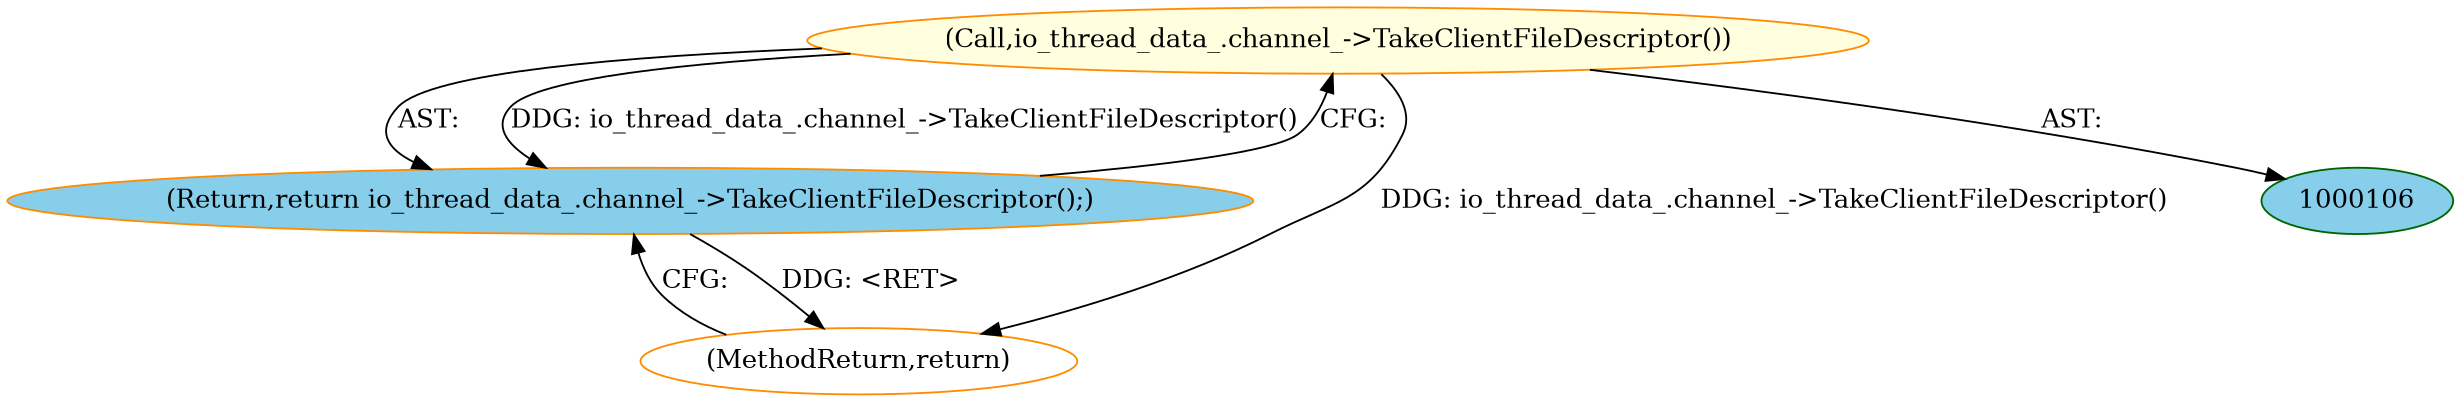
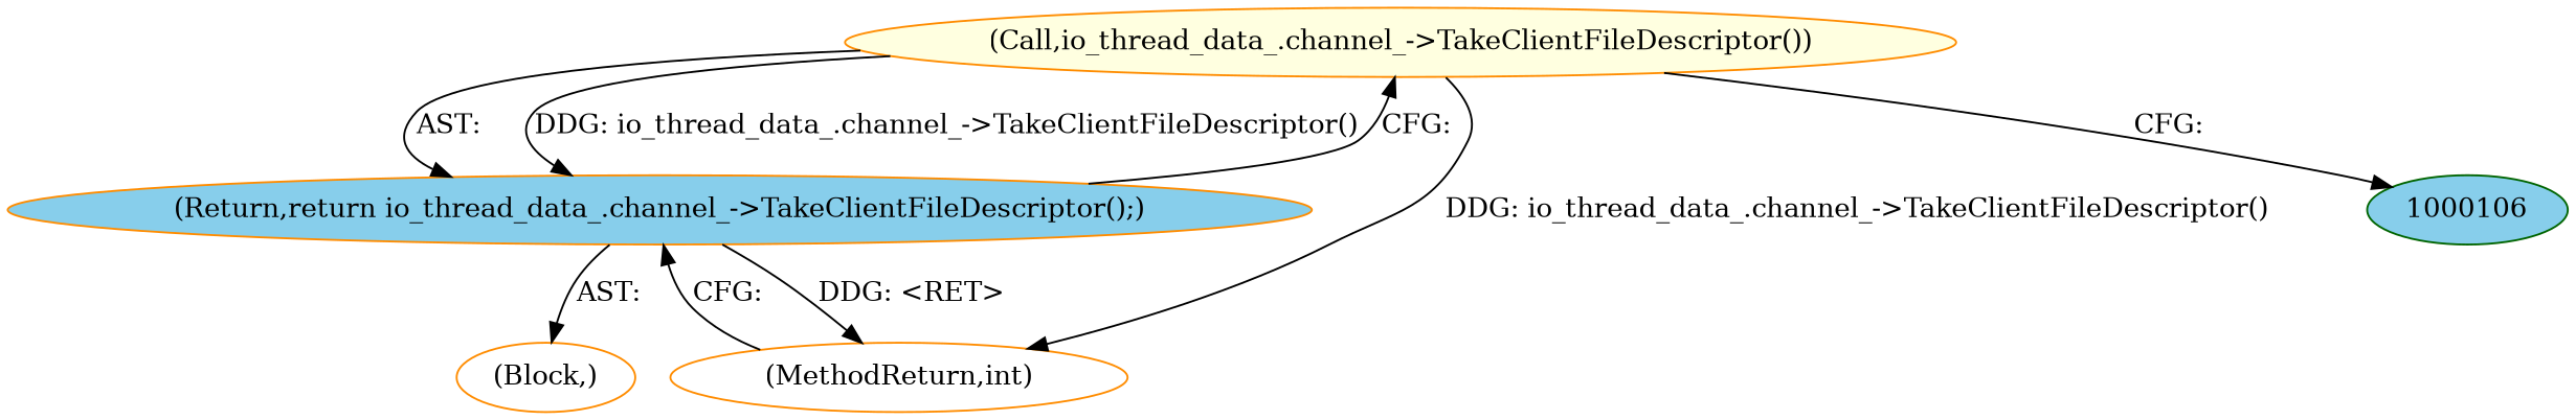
  digraph {
    node [color=darkorange fillcolor=skyblue style=filled]
    n1 [fillcolor=lightyellow label="(Call,io_thread_data_.channel_->TakeClientFileDescriptor())"]
    n2 [label="(Return,return io_thread_data_.channel_->TakeClientFileDescriptor();)"]
-   n3 [fillcolor=white label="(MethodReturn,return)"]
+   n3 [fillcolor=white label="(MethodReturn,int)"]
    n4 [color=darkgreen label=1000106]
+   n5 [fillcolor=white label="(Block,)"]
    n1 -> n2 [label="AST: "]
    n1 -> n2 [label="DDG: io_thread_data_.channel_->TakeClientFileDescriptor()"]
    n1 -> n3 [label="DDG: io_thread_data_.channel_->TakeClientFileDescriptor()"]
-   n1 -> n4 [label="AST: "]
+   n1 -> n4 [label="CFG: "]
    n2 -> n1 [label="CFG: "]
    n2 -> n3 [label="DDG: <RET>"]
+   n2 -> n5 [label="AST: "]
    n3 -> n2 [label="CFG: "]
  }
